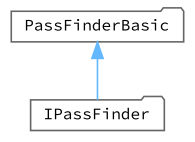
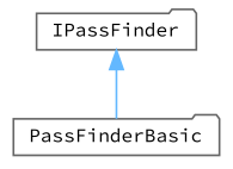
  digraph {
    rankdir=TB
    fontname="Source Code Pro"
    node [color=grey40 fillcolor=white fontname="Source Code Pro" fontsize=10 shape=folder style=filled]
    n1 [height=0.2 label=IPassFinder width=0.4]
    n2 [height=0.2 label=PassFinderBasic width=0.4]
-   n2 -> n1 [color=steelblue1 dir=back fontname="Source Code Pro" fontsize=10 labelfontname=Helvetica labelfontsize=10 style=solid]
+   n1 -> n2 [color=steelblue1 dir=back fontname="Source Code Pro" fontsize=10 labelfontname=Helvetica labelfontsize=10 style=solid]
  }
